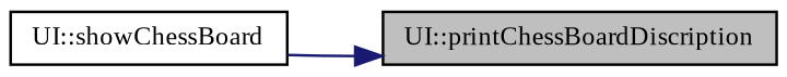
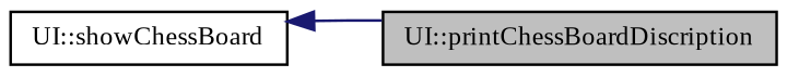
  digraph {
    rankdir=RL
    fontname="Liberation Serif"
    node [color=black fontname="Liberation Serif" fontsize=10 shape=record style=filled]
    n1 [fillcolor=grey75 fontcolor=black height=0.2 label="UI::printChessBoardDiscription" width=0.4]
    n2 [fillcolor=white height=0.2 label="UI::showChessBoard" width=0.4]
-   n1 -> n2 [color=midnightblue dir=back fontname="Liberation Serif" fontsize=10 labelfontname=Helvetica labelfontsize=10 style=solid]
+   n2 -> n1 [color=midnightblue dir=back fontname="Liberation Serif" fontsize=10 labelfontname=Helvetica labelfontsize=10 style=solid]
  }
